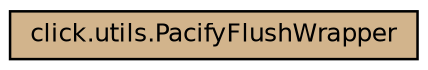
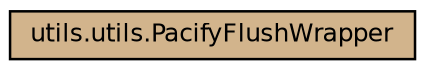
  digraph {
    rankdir=LR
-   n1 [color=black fillcolor=tan fontname=Helvetica fontsize=10 height=0.2 label="click.utils.PacifyFlushWrapper" shape=record style=filled width=0.4]
+   n1 [color=black fillcolor=tan fontname=Helvetica fontsize=10 height=0.2 label="utils.utils.PacifyFlushWrapper" shape=record style=filled width=0.4]
  }
